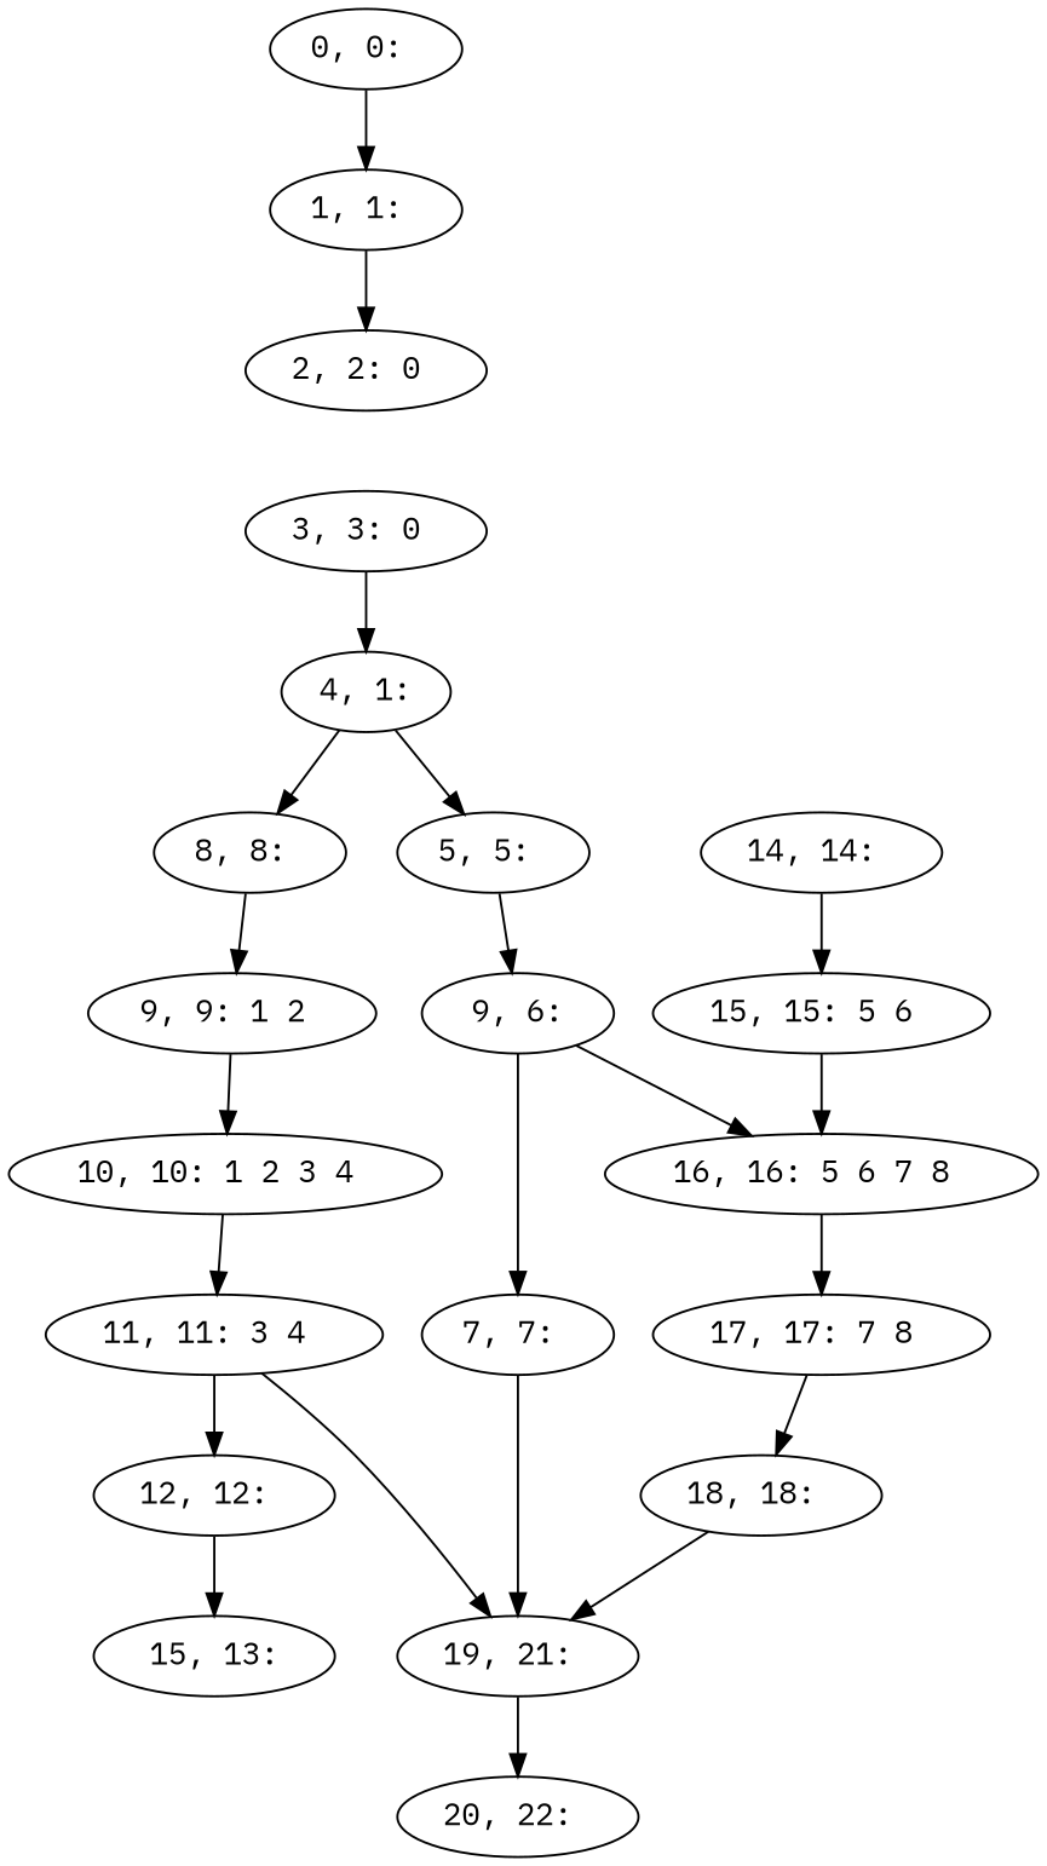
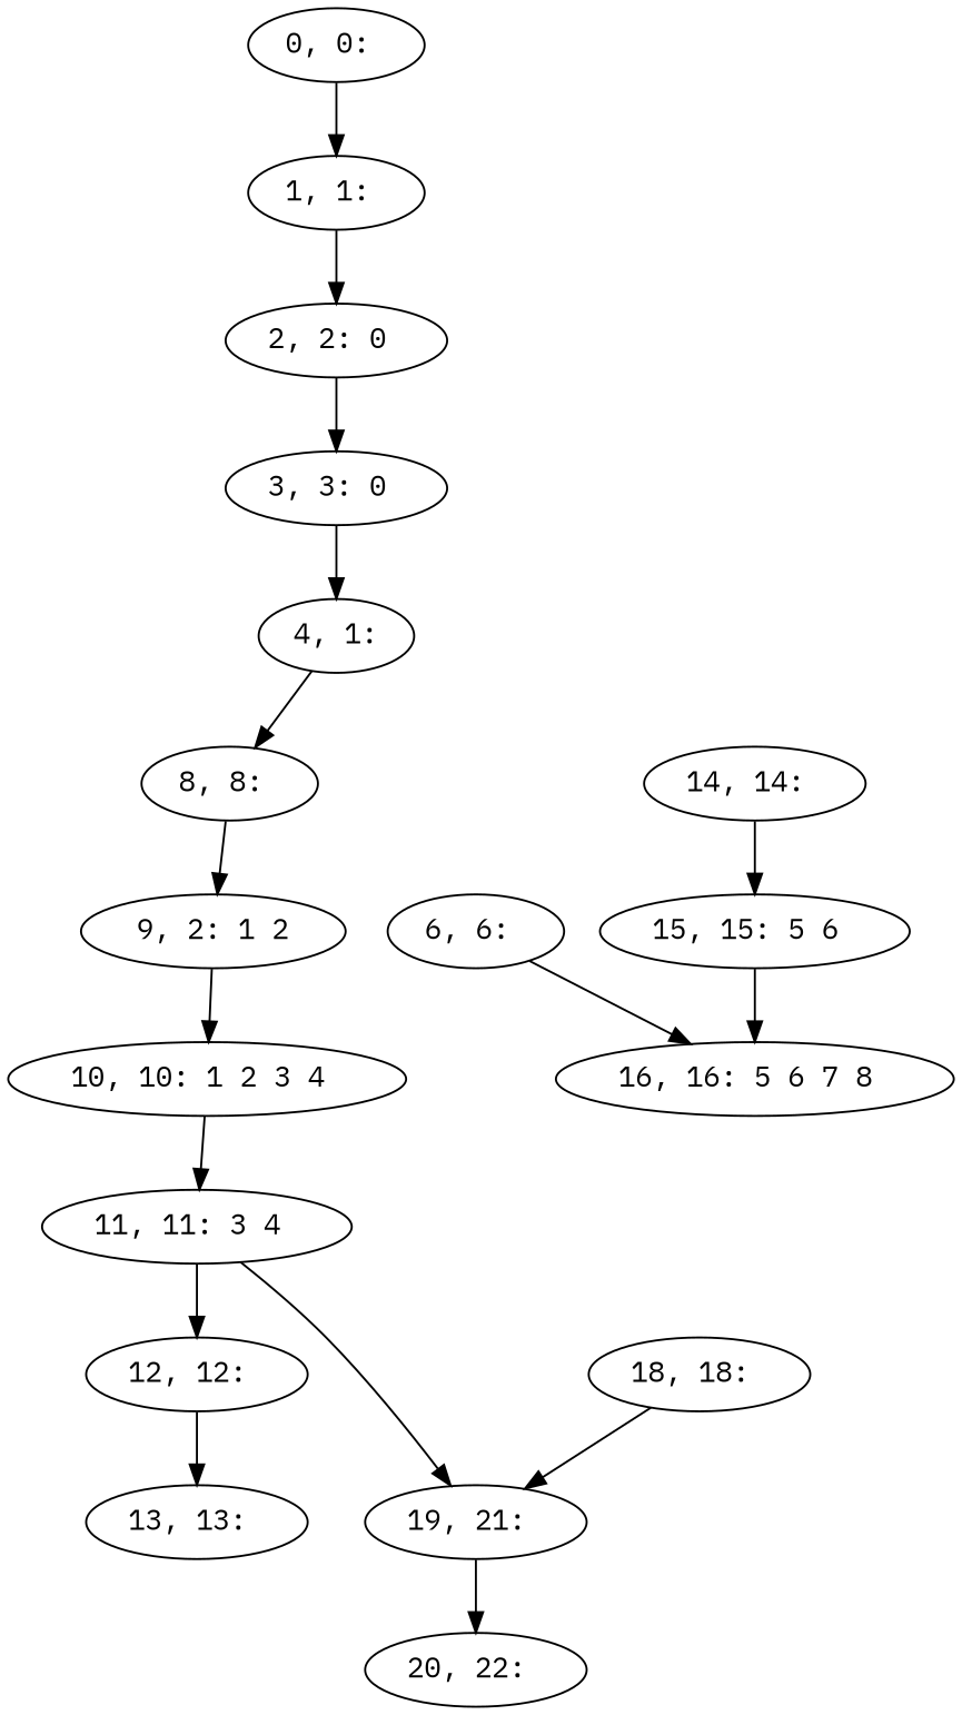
  digraph {
    fontname="IBM Plex Mono"
    node [fontname="IBM Plex Mono"]
    edge [fontname="IBM Plex Mono"]
    n1 [label="0, 0: "]
    n2 [label="1, 1: "]
    n3 [label="2, 2: 0 "]
    n4 [label="3, 3: 0 "]
    n5 [label="4, 1:"]
-   n6 [label="5, 5: "]
    n7 [label="8, 8: "]
-   n8 [label="9, 6:"]
-   n9 [label="9, 9: 1 2 "]
-   n10 [label="7, 7: "]
+   n8 [label="6, 6: "]
+   n9 [label="9, 2: 1 2"]
    n11 [label="16, 16: 5 6 7 8 "]
    n12 [label="19, 21: "]
    n13 [label="14, 14: "]
    n14 [label="15, 15: 5 6 "]
    n15 [label="20, 22: "]
    n16 [label="10, 10: 1 2 3 4 "]
    n17 [label="11, 11: 3 4 "]
    n18 [label="12, 12: "]
-   n19 [label="15, 13:"]
-   n20 [label="17, 17: 7 8 "]
+   n19 [label="13, 13: "]
    n21 [label="18, 18: "]
    n1 -> n2
    n2 -> n3
+   n3 -> n4
    n4 -> n5
-   n5 -> n6
    n5 -> n7
-   n6 -> n8
    n7 -> n9
-   n8 -> n10
    n8 -> n11
    n9 -> n16
-   n10 -> n12
-   n11 -> n20
    n12 -> n15
    n13 -> n14
    n14 -> n11
    n16 -> n17
    n17 -> n12
    n17 -> n18
    n18 -> n19
-   n20 -> n21
    n21 -> n12
  }
